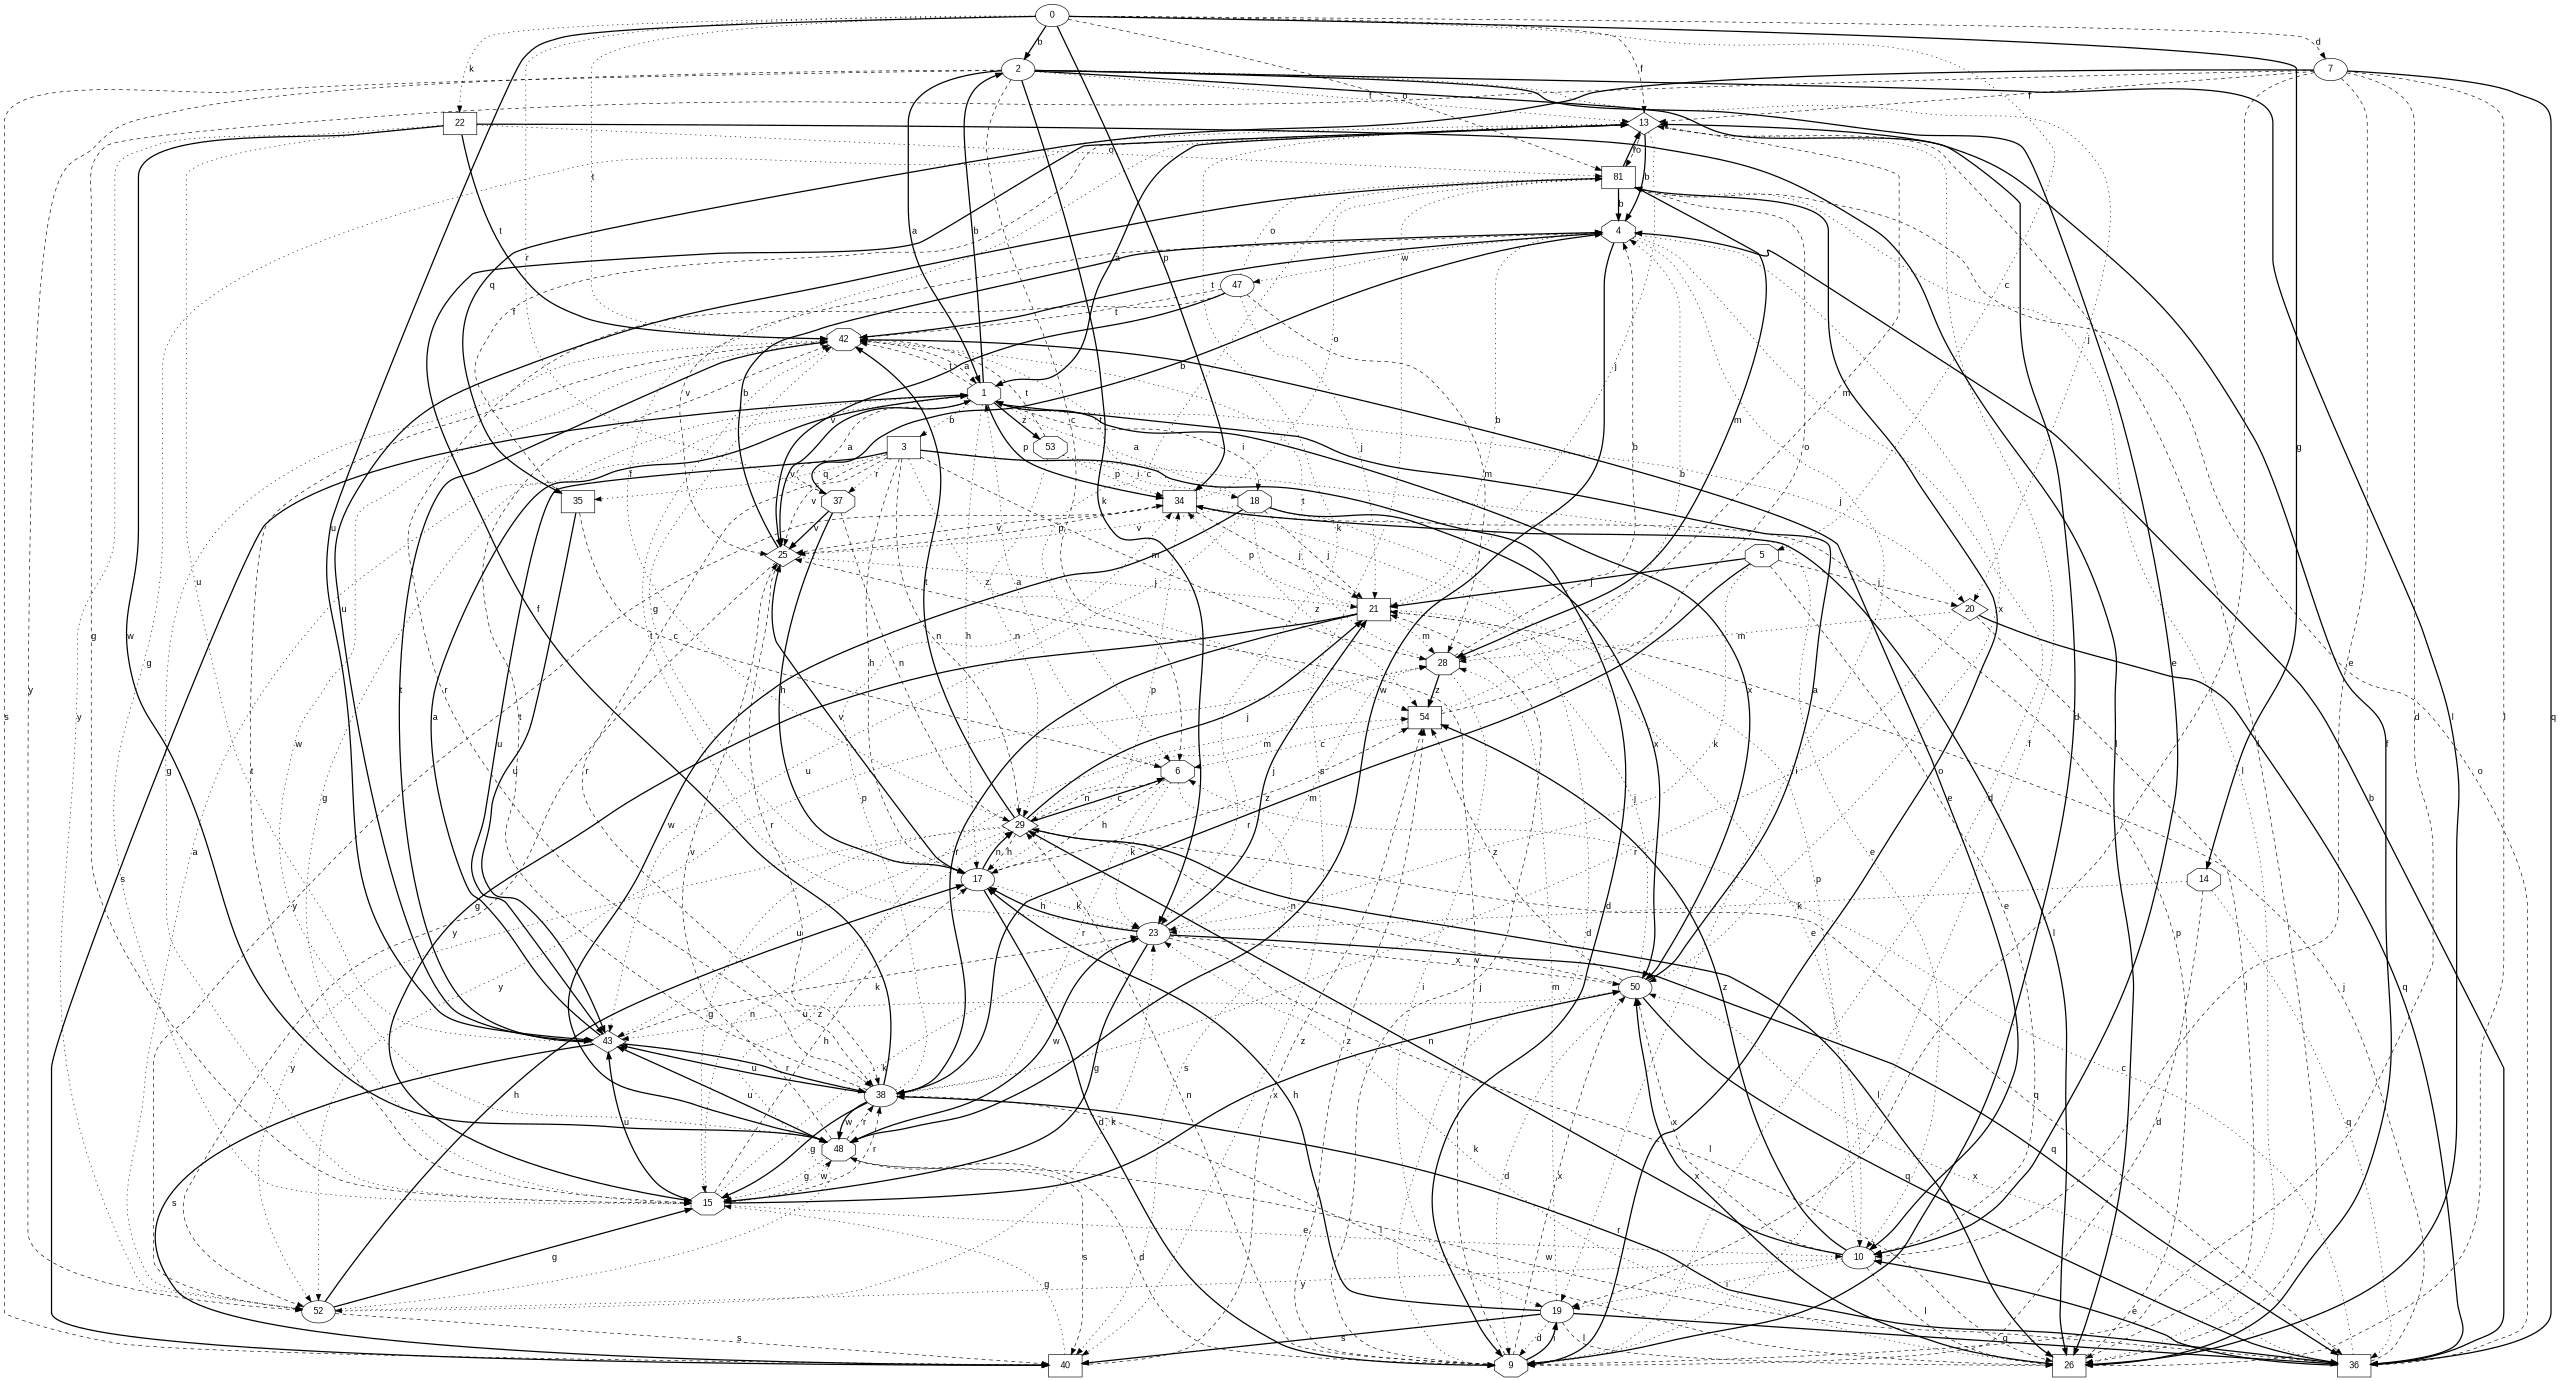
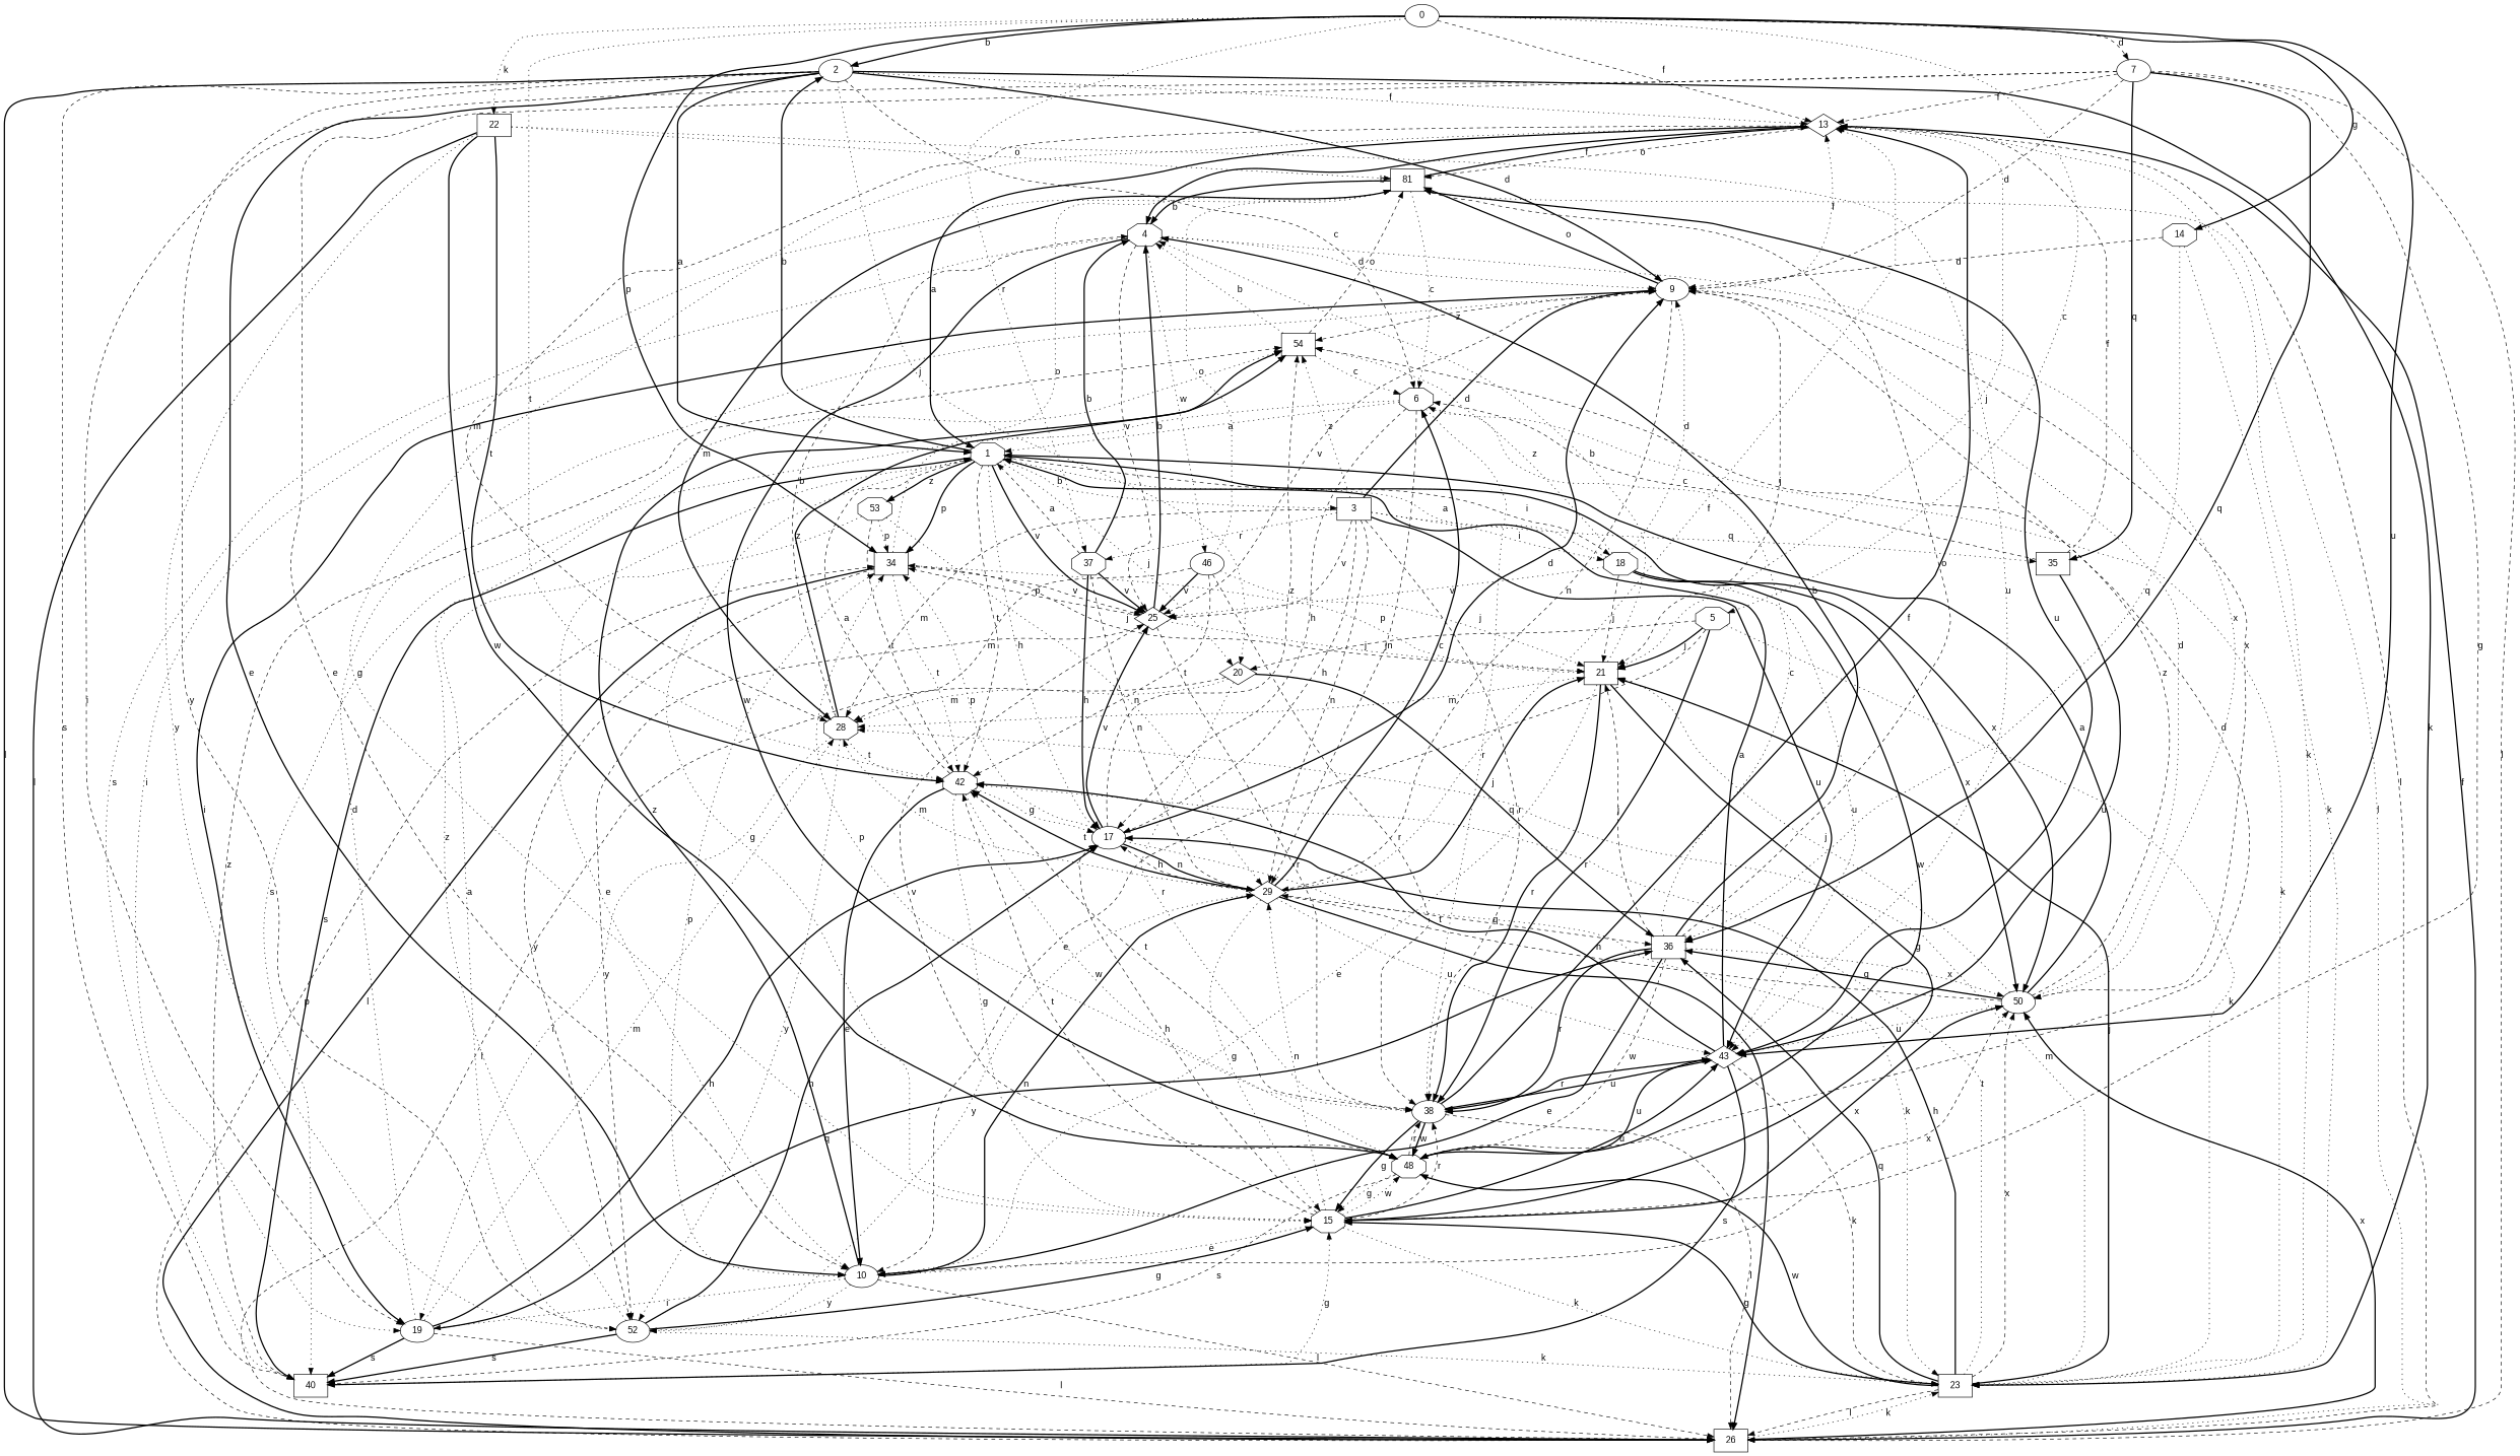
  strict digraph {
    fontname="Liberation Sans"
    node [fontname="Liberation Sans" shape=octagon]
    edge [fontname="Liberation Sans" style=dotted]
    0 [shape=ellipse]
    2 [shape=ellipse]
    5
    7 [shape=ellipse]
    13 [shape=diamond]
    14
    22 [shape=box]
    n8 [label=81 shape=box]
    34 [shape=box]
    37
    42
    43 [shape=diamond]
    1
    20 [shape=diamond]
    40 [shape=box]
    6
-   9
+   9 [shape=ellipse]
    10 [shape=ellipse]
-   23 [shape=ellipse]
+   23 [shape=box]
    26 [shape=box]
    52 [shape=ellipse]
    38 [shape=ellipse]
    21 [shape=box]
    15
    35 [shape=box]
    19 [shape=ellipse]
    36 [shape=box]
    28
    4
    48
    n31 [label=25 shape=diamond]
    17 [shape=ellipse]
    29 [shape=diamond]
    3 [shape=box]
    18
    50 [shape=ellipse]
    53
    54 [shape=box]
-   46 [shape=ellipse label=47]
+   46 [shape=ellipse]
    0 -> 2 [label=b style=bold]
    0 -> 5 [label=c]
    0 -> 7 [label=d style=dashed]
    0 -> 13 [label=f style=dashed]
    0 -> 14 [label=g style=bold]
    0 -> 22 [label=k]
-   0 -> n8 [label=o style=dashed]
    0 -> 34 [label=p style=bold]
    0 -> 37 [label=r]
    0 -> 42 [label=t]
    0 -> 43 [label=u style=bold]
    2 -> 13 [label=f]
    2 -> 1 [label=a style=bold]
    2 -> 20 [label=j]
    2 -> 40 [label=s style=dashed]
    2 -> 6 [label=c style=dashed]
    2 -> 9 [label=d style=bold]
    2 -> 10 [label=e style=bold]
    2 -> 23 [label=k style=bold]
    2 -> 26 [label=l style=bold]
    2 -> 52 [label=y style=dashed]
    5 -> 20 [label=j style=dashed]
    5 -> 10 [label=e style=dashed]
    5 -> 23 [label=k]
    5 -> 38 [label=r style=bold]
    5 -> 21 [label=j style=bold]
    7 -> 13 [label=f style=dashed]
    7 -> 9 [label=d style=dashed]
    7 -> 10 [label=e style=dashed]
    7 -> 26 [label=l style=dashed]
    7 -> 15 [label=g style=dashed]
    7 -> 35 [label=q style=bold]
    7 -> 19 [label=i style=dashed]
    7 -> 36 [label=q style=bold]
    13 -> n8 [label=o style=dashed]
    13 -> 1 [label=a style=bold]
    13 -> 23 [label=k]
    13 -> 26 [label=l style=dashed]
    13 -> 21 [label=j]
    13 -> 15 [label=g]
    13 -> 28 [label=m style=dashed]
    13 -> 4 [label=b style=bold]
    14 -> 9 [label=d style=dashed]
    14 -> 23 [label=k]
    14 -> 36 [label=q]
    22 -> n8 [label=o]
    22 -> 42 [label=t style=bold]
    22 -> 43 [label=u]
    22 -> 26 [label=l style=bold]
    22 -> 52 [label=y]
    22 -> 48 [label=w style=bold]
    n8 -> 13 [label=f style=bold]
    n8 -> 43 [label=u style=bold]
    n8 -> 40 [label=s]
    n8 -> 6 [label=c]
    n8 -> 26 [label=l]
    n8 -> 28 [label=m style=bold]
    n8 -> 4 [label=b style=bold]
    34 -> n8 [label=o]
    34 -> 42 [label=t]
    34 -> 26 [label=l style=bold]
    34 -> 52 [label=y style=dashed]
    34 -> 21 [label=j style=dashed]
    34 -> n31 [label=v style=dashed]
    37 -> 1 [label=a style=dashed]
    37 -> 4 [label=b style=bold]
    37 -> n31 [label=v style=bold]
    37 -> 17 [label=h style=bold]
    37 -> 29 [label=n style=dashed]
    42 -> 1 [label=a style=dashed]
    42 -> 10 [label=e style=bold]
    42 -> 15 [label=g]
    42 -> 48 [label=w]
    42 -> 17 [label=g]
    43 -> 42 [label=t style=bold]
    43 -> 1 [label=a style=bold]
    43 -> 40 [label=s style=bold]
    43 -> 23 [label=k style=dashed]
    43 -> 38 [label=r style=bold]
    1 -> 2 [label=b style=bold]
    1 -> 34 [label=p style=bold]
    1 -> 42 [label=t style=dashed]
    1 -> 20 [label=j]
    1 -> 40 [label=s style=bold]
    1 -> 15 [label=g]
    1 -> n31 [label=v style=bold]
    1 -> 17 [label=h]
    1 -> 3 [label=b]
    1 -> 18 [label=i style=dashed]
    1 -> 50 [label=x style=bold]
    1 -> 53 [label=z style=bold]
    20 -> 26 [label=l style=dashed]
    20 -> 38 [label=r]
    20 -> 36 [label=q style=bold]
    20 -> 28 [label=m]
    40 -> 15 [label=g]
    40 -> 54 [label=z style=dashed]
    6 -> 1 [label=a]
    6 -> 40 [label=s]
    6 -> 23 [label=k]
    6 -> 38 [label=r]
    6 -> 17 [label=h style=dashed]
    6 -> 29 [label=n style=dashed]
    9 -> 13 [label=f]
    9 -> n8 [label=o style=bold]
    9 -> 21 [label=j style=dashed]
    9 -> 19 [label=i style=bold]
    9 -> n31 [label=v style=dashed]
    9 -> 29 [label=n style=dashed]
    9 -> 50 [label=x style=dashed]
    9 -> 54 [label=z style=dashed]
    10 -> 34 [label=p]
    10 -> 26 [label=l style=dashed]
    10 -> 52 [label=y]
    10 -> 19 [label=i]
    10 -> 29 [label=n style=bold]
    10 -> 50 [label=x style=dashed]
    10 -> 54 [label=z style=bold]
    23 -> 42 [label=t]
    23 -> 26 [label=l style=dashed]
    23 -> 21 [label=j style=bold]
    23 -> 15 [label=g style=bold]
    23 -> 36 [label=q style=bold]
    23 -> 28 [label=m]
    23 -> 48 [label=w style=bold]
    23 -> 17 [label=h style=bold]
    23 -> 50 [label=x style=dashed]
    26 -> 13 [label=f style=bold]
    26 -> 34 [label=p style=dashed]
    26 -> 23 [label=k]
    26 -> 50 [label=x style=bold]
    52 -> 1 [label=a]
-   52 -> 40 [label=s style=dashed]
+   52 -> 40 [label=s style=bold]
    52 -> 23 [label=k]
    52 -> 15 [label=g style=bold]
    52 -> 17 [label=h style=bold]
    52 -> 54 [label=z]
    38 -> 13 [label=f style=bold]
    38 -> 34 [label=p]
    38 -> 42 [label=t style=dashed]
    38 -> 43 [label=u style=bold]
    38 -> 26 [label=l style=dashed]
    38 -> 15 [label=g style=bold]
    38 -> 48 [label=w style=bold]
    21 -> 34 [label=p]
    21 -> 10 [label=e]
    21 -> 38 [label=r style=bold]
    21 -> 15 [label=g style=bold]
    21 -> 28 [label=m]
    21 -> 4 [label=b]
    15 -> 42 [label=t style=dashed]
    15 -> 43 [label=u style=bold]
    15 -> 10 [label=e]
    15 -> 23 [label=k]
    15 -> 38 [label=r style=dashed]
    15 -> 48 [label=w]
    15 -> 17 [label=h style=dashed]
    15 -> 29 [label=n]
    15 -> 50 [label=x style=bold]
    35 -> 13 [label=f style=dashed]
    35 -> 43 [label=u style=bold]
    35 -> 6 [label=c style=dashed]
    19 -> 40 [label=s style=bold]
    19 -> 9 [label=d]
    19 -> 26 [label=l style=dashed]
    19 -> 36 [label=q style=bold]
    19 -> 28 [label=m]
    19 -> 17 [label=h style=bold]
    36 -> n8 [label=o style=dashed]
    36 -> 6 [label=c]
    36 -> 10 [label=e style=bold]
    36 -> 38 [label=r style=bold]
    36 -> 21 [label=j style=dashed]
    36 -> 4 [label=b style=bold]
    36 -> 48 [label=w style=dashed]
    36 -> 50 [label=x]
    28 -> 42 [label=t]
    28 -> 52 [label=y]
    28 -> 19 [label=i]
    28 -> 4 [label=b style=dashed]
    28 -> 54 [label=z style=bold]
-   4 -> 42 [label=t style=bold]
    4 -> 9 [label=d]
    4 -> 19 [label=i]
    4 -> 48 [label=w style=bold]
    4 -> n31 [label=v style=dashed]
    4 -> 50 [label=x]
    4 -> 46 [label=w]
    48 -> 43 [label=u style=bold]
    48 -> 40 [label=s style=dashed]
    48 -> 9 [label=d style=dashed]
    48 -> 38 [label=r style=dashed]
    48 -> 15 [label=g]
    48 -> n31 [label=v style=dashed]
    n31 -> 34 [label=p style=dashed]
    n31 -> 52 [label=y style=dashed]
    n31 -> 38 [label=r style=dashed]
    n31 -> 21 [label=j]
    n31 -> 4 [label=b style=bold]
    17 -> 34 [label=p]
    17 -> 9 [label=d style=bold]
    17 -> 23 [label=k]
    17 -> n31 [label=v style=bold]
    17 -> 29 [label=n style=bold]
    17 -> 54 [label=z style=dashed]
    29 -> 13 [label=f]
    29 -> 42 [label=t style=bold]
    29 -> 43 [label=u]
    29 -> 6 [label=c style=bold]
    29 -> 26 [label=l style=bold]
    29 -> 52 [label=y]
    29 -> 21 [label=j style=bold]
    29 -> 15 [label=g]
    29 -> 36 [label=q style=dashed]
    29 -> 28 [label=m]
    29 -> 17 [label=h style=dashed]
    3 -> 37 [label=r]
    3 -> 43 [label=u style=bold]
    3 -> 9 [label=d style=bold]
    3 -> 38 [label=r style=dashed]
    3 -> 35 [label=q]
    3 -> 28 [label=m style=dashed]
    3 -> n31 [label=v style=dashed]
    3 -> 17 [label=h style=dashed]
    3 -> 29 [label=n style=dashed]
    3 -> 18 [label=i]
    3 -> 54 [label=z]
    18 -> 43 [label=u]
    18 -> 1 [label=a]
    18 -> 9 [label=d]
    18 -> 21 [label=j style=dashed]
    18 -> 48 [label=w style=bold]
    18 -> n31 [label=v]
    18 -> 50 [label=x style=bold]
    18 -> 54 [label=z]
    50 -> 43 [label=u]
    50 -> 1 [label=a style=bold]
    50 -> 9 [label=d]
    50 -> 21 [label=j]
    50 -> 36 [label=q style=bold]
    50 -> 29 [label=n style=dashed]
    50 -> 54 [label=z style=dashed]
    53 -> 34 [label=p]
    53 -> 42 [label=t style=dashed]
    53 -> 10 [label=e]
    53 -> 29 [label=n]
    54 -> n8 [label=o style=dashed]
    54 -> 6 [label=c]
    54 -> 4 [label=b]
    46 -> n8 [label=o]
    46 -> 42 [label=t style=dashed]
    46 -> 38 [label=r style=dashed]
    46 -> 21 [label=j]
    46 -> 28 [label=m style=dashed]
    46 -> n31 [label=v style=bold]
  }
